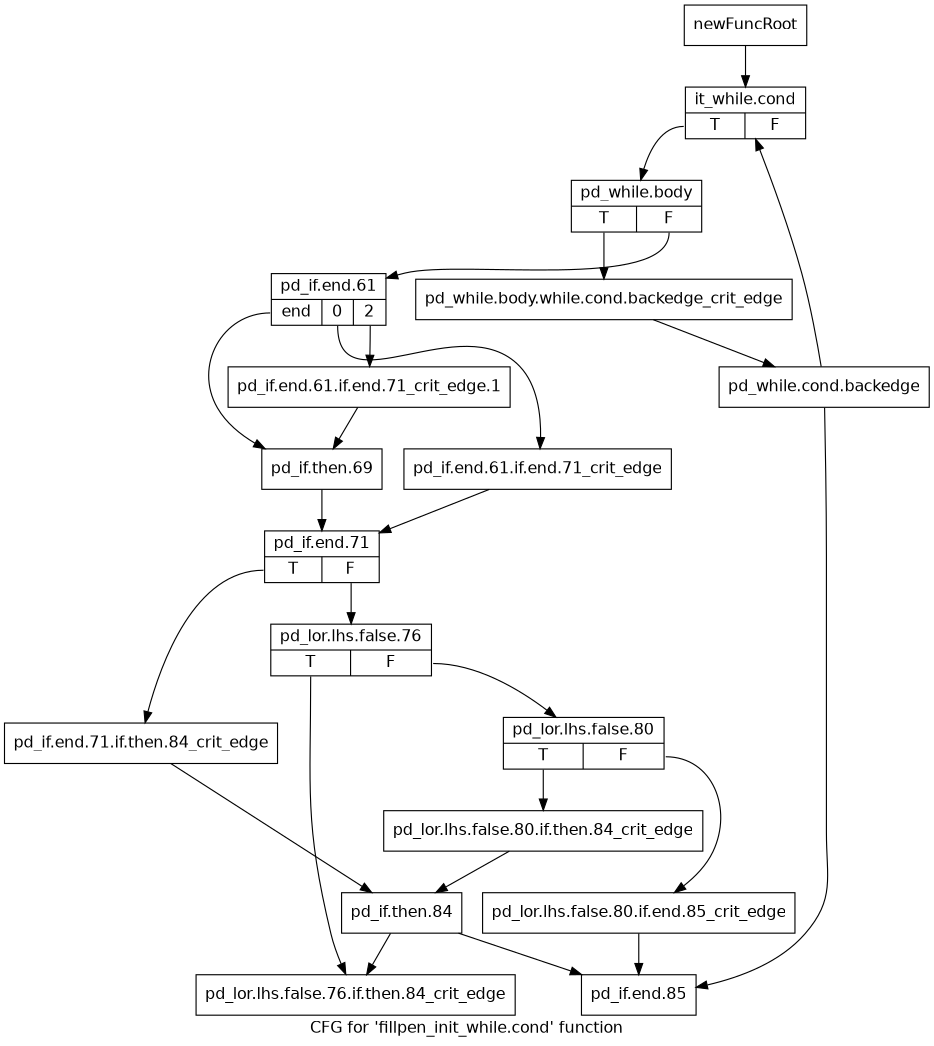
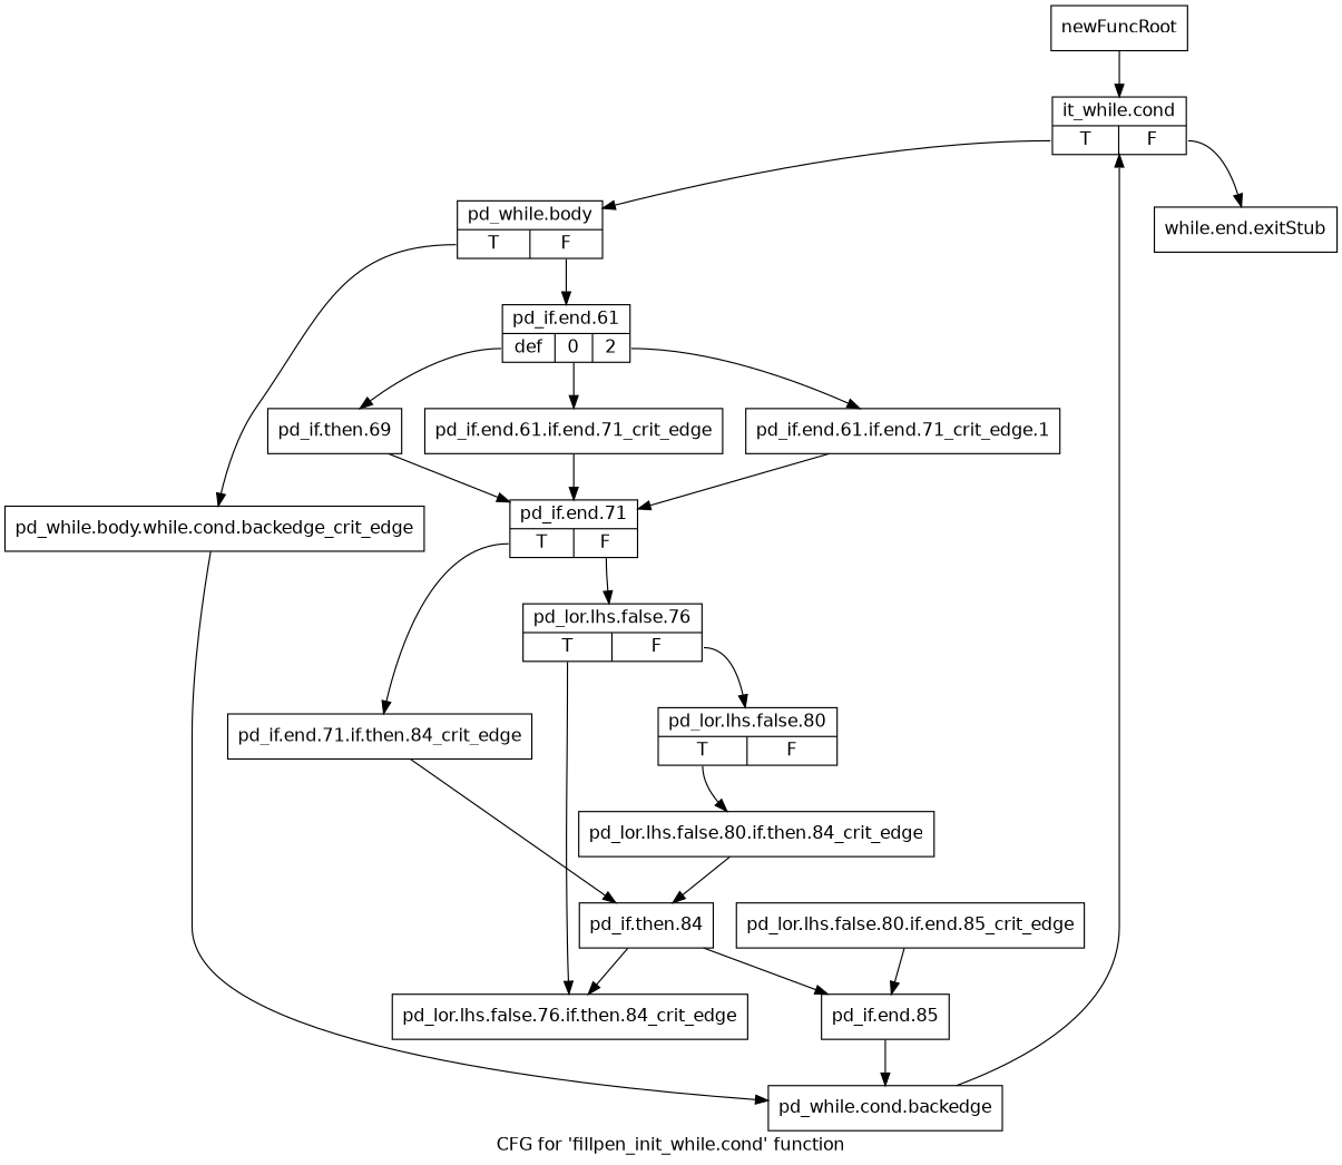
  digraph {
    fontname="DejaVu Sans"
    label="CFG for 'fillpen_init_while.cond' function"
    node [fontname="DejaVu Sans" shape=record]
    edge [fontname="DejaVu Sans"]
    n1 [label="{newFuncRoot}"]
    n2 [label="{it_while.cond|{<s0>T|<s1>F}}"]
+   n3 [label="{while.end.exitStub}"]
    n4 [label="{pd_while.body|{<s0>T|<s1>F}}"]
    n5 [label="{pd_while.body.while.cond.backedge_crit_edge}"]
-   n6 [label="{pd_if.end.61|{<s0>end|<s1>0|<s2>2}}"]
+   n6 [label="{pd_if.end.61|{<s0>def|<s1>0|<s2>2}}"]
    n7 [label="{pd_while.cond.backedge}"]
    n8 [label="{pd_if.then.69}"]
    n9 [label="{pd_if.end.61.if.end.71_crit_edge}"]
    n10 [label="{pd_if.end.61.if.end.71_crit_edge.1}"]
    n11 [label="{pd_if.end.71|{<s0>T|<s1>F}}"]
    n12 [label="{pd_if.end.71.if.then.84_crit_edge}"]
    n13 [label="{pd_lor.lhs.false.76|{<s0>T|<s1>F}}"]
    n14 [label="{pd_if.then.84}"]
    n15 [label="{pd_lor.lhs.false.76.if.then.84_crit_edge}"]
    n16 [label="{pd_lor.lhs.false.80|{<s0>T|<s1>F}}"]
    n17 [label="{pd_if.end.85}"]
    n18 [label="{pd_lor.lhs.false.80.if.then.84_crit_edge}"]
    n19 [label="{pd_lor.lhs.false.80.if.end.85_crit_edge}"]
    n1 -> n2
+   n2 -> n3 [tailport=s1]
    n2 -> n4 [tailport=s0]
    n4 -> n5 [tailport=s0]
    n4 -> n6 [tailport=s1]
    n5 -> n7
    n6 -> n8 [tailport=s0]
    n6 -> n9 [tailport=s1]
    n6 -> n10 [tailport=s2]
    n7 -> n2
    n8 -> n11
    n9 -> n11
-   n10 -> n8
+   n10 -> n11
    n11 -> n12 [tailport=s0]
    n11 -> n13 [tailport=s1]
    n12 -> n14
    n13 -> n15 [tailport=s0]
    n13 -> n16 [tailport=s1]
    n14 -> n15
    n14 -> n17
    n16 -> n18 [tailport=s0]
-   n16 -> n19 [tailport=s1]
-   n7 -> n17
+   n17 -> n7
    n18 -> n14
    n19 -> n17
  }
